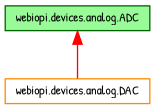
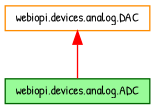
  digraph {
    fontname="Patrick Hand"
    node [fontname="Patrick Hand" fontsize=10 shape=record style=filled]
    n1 [color=darkorange fillcolor=white fontcolor=black height=0.2 label="webiopi.devices.analog.DAC" width=0.4]
    n2 [color=darkgreen fillcolor=palegreen height=0.2 label="webiopi.devices.analog.ADC" width=0.4]
-   n2 -> n1 [color=red dir=back fontname="Patrick Hand" fontsize=10 labelfontname=Helvetica labelfontsize=10 style=solid]
+   n1 -> n2 [color=red dir=back fontname="Patrick Hand" fontsize=10 labelfontname=Helvetica labelfontsize=10 style=solid]
  }
